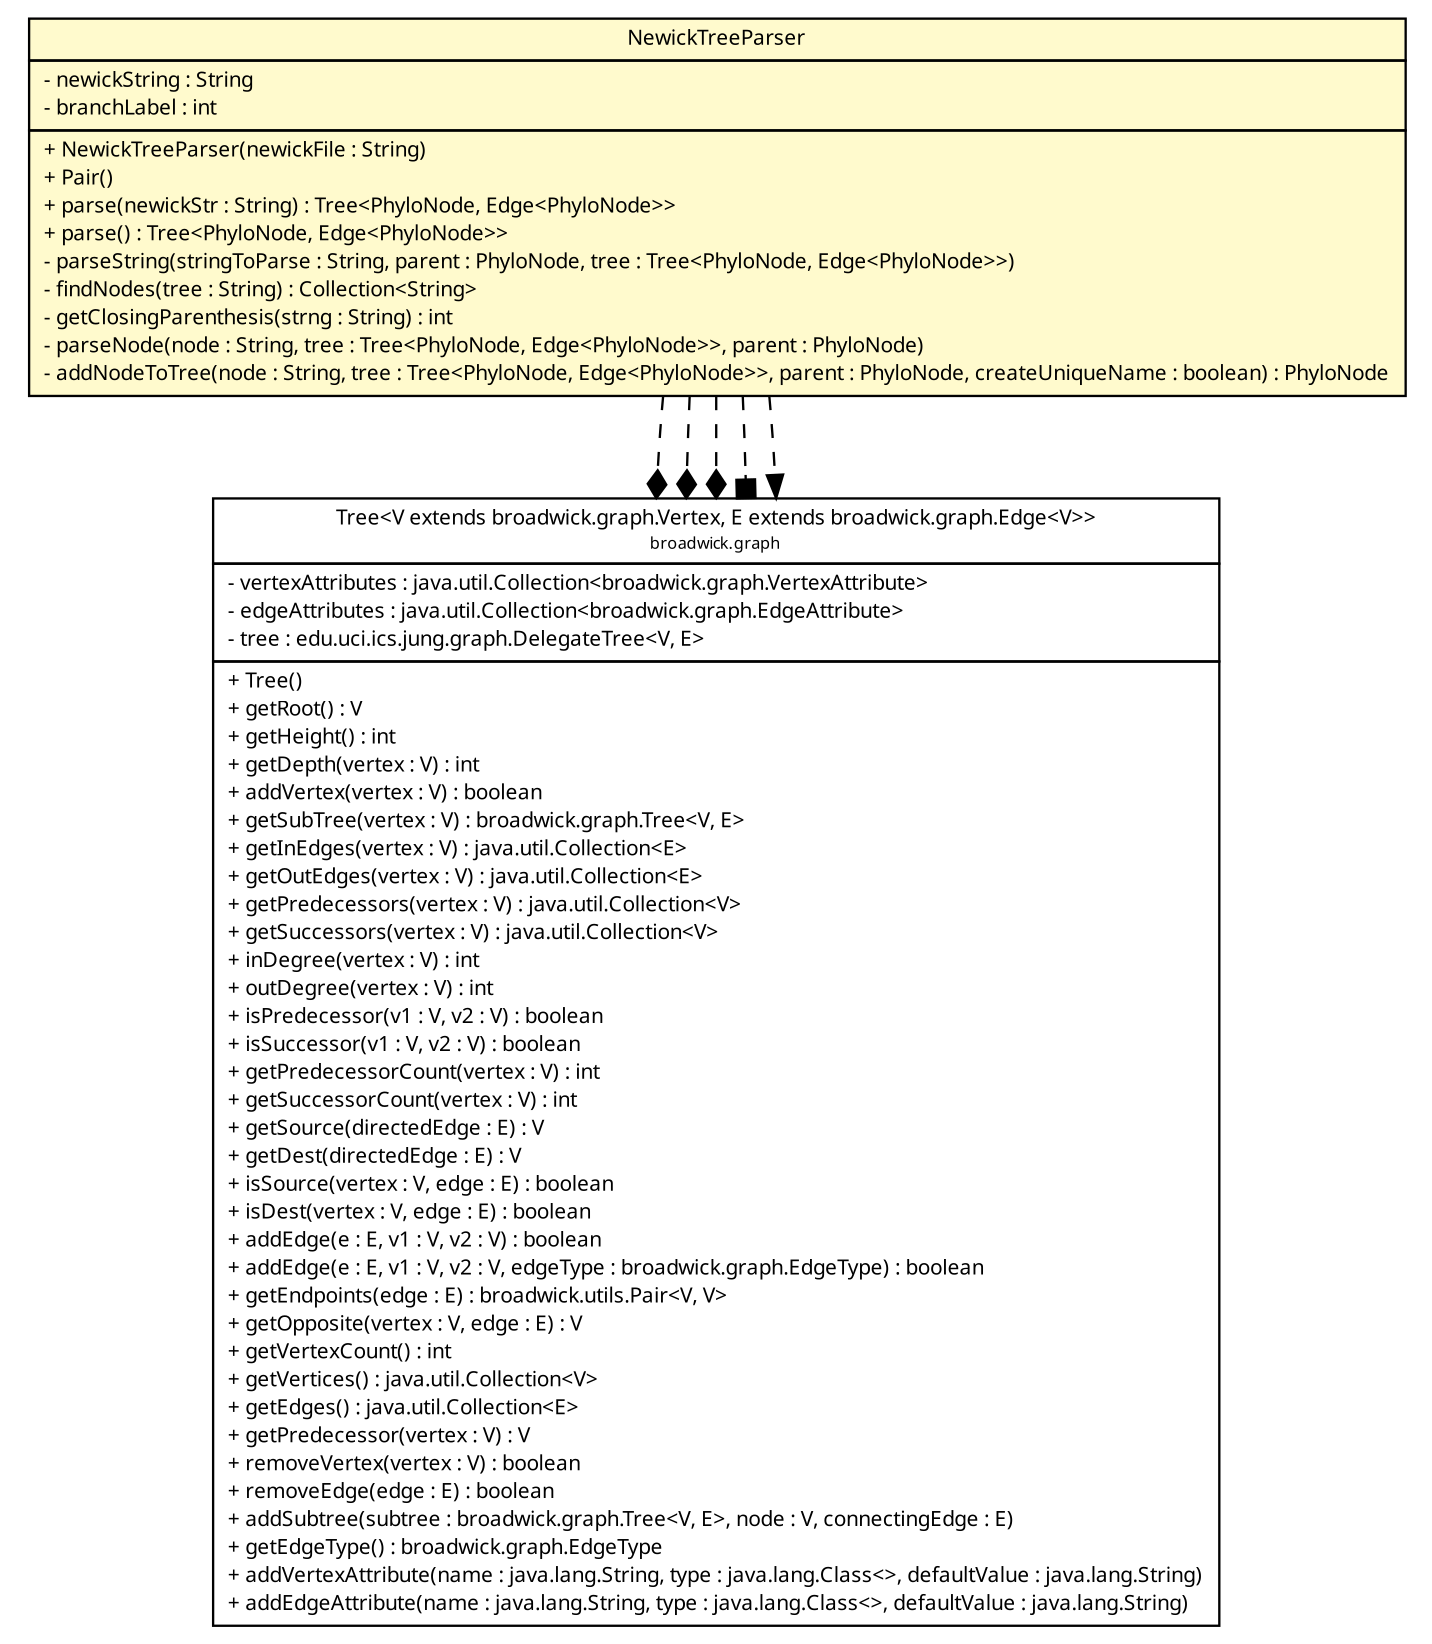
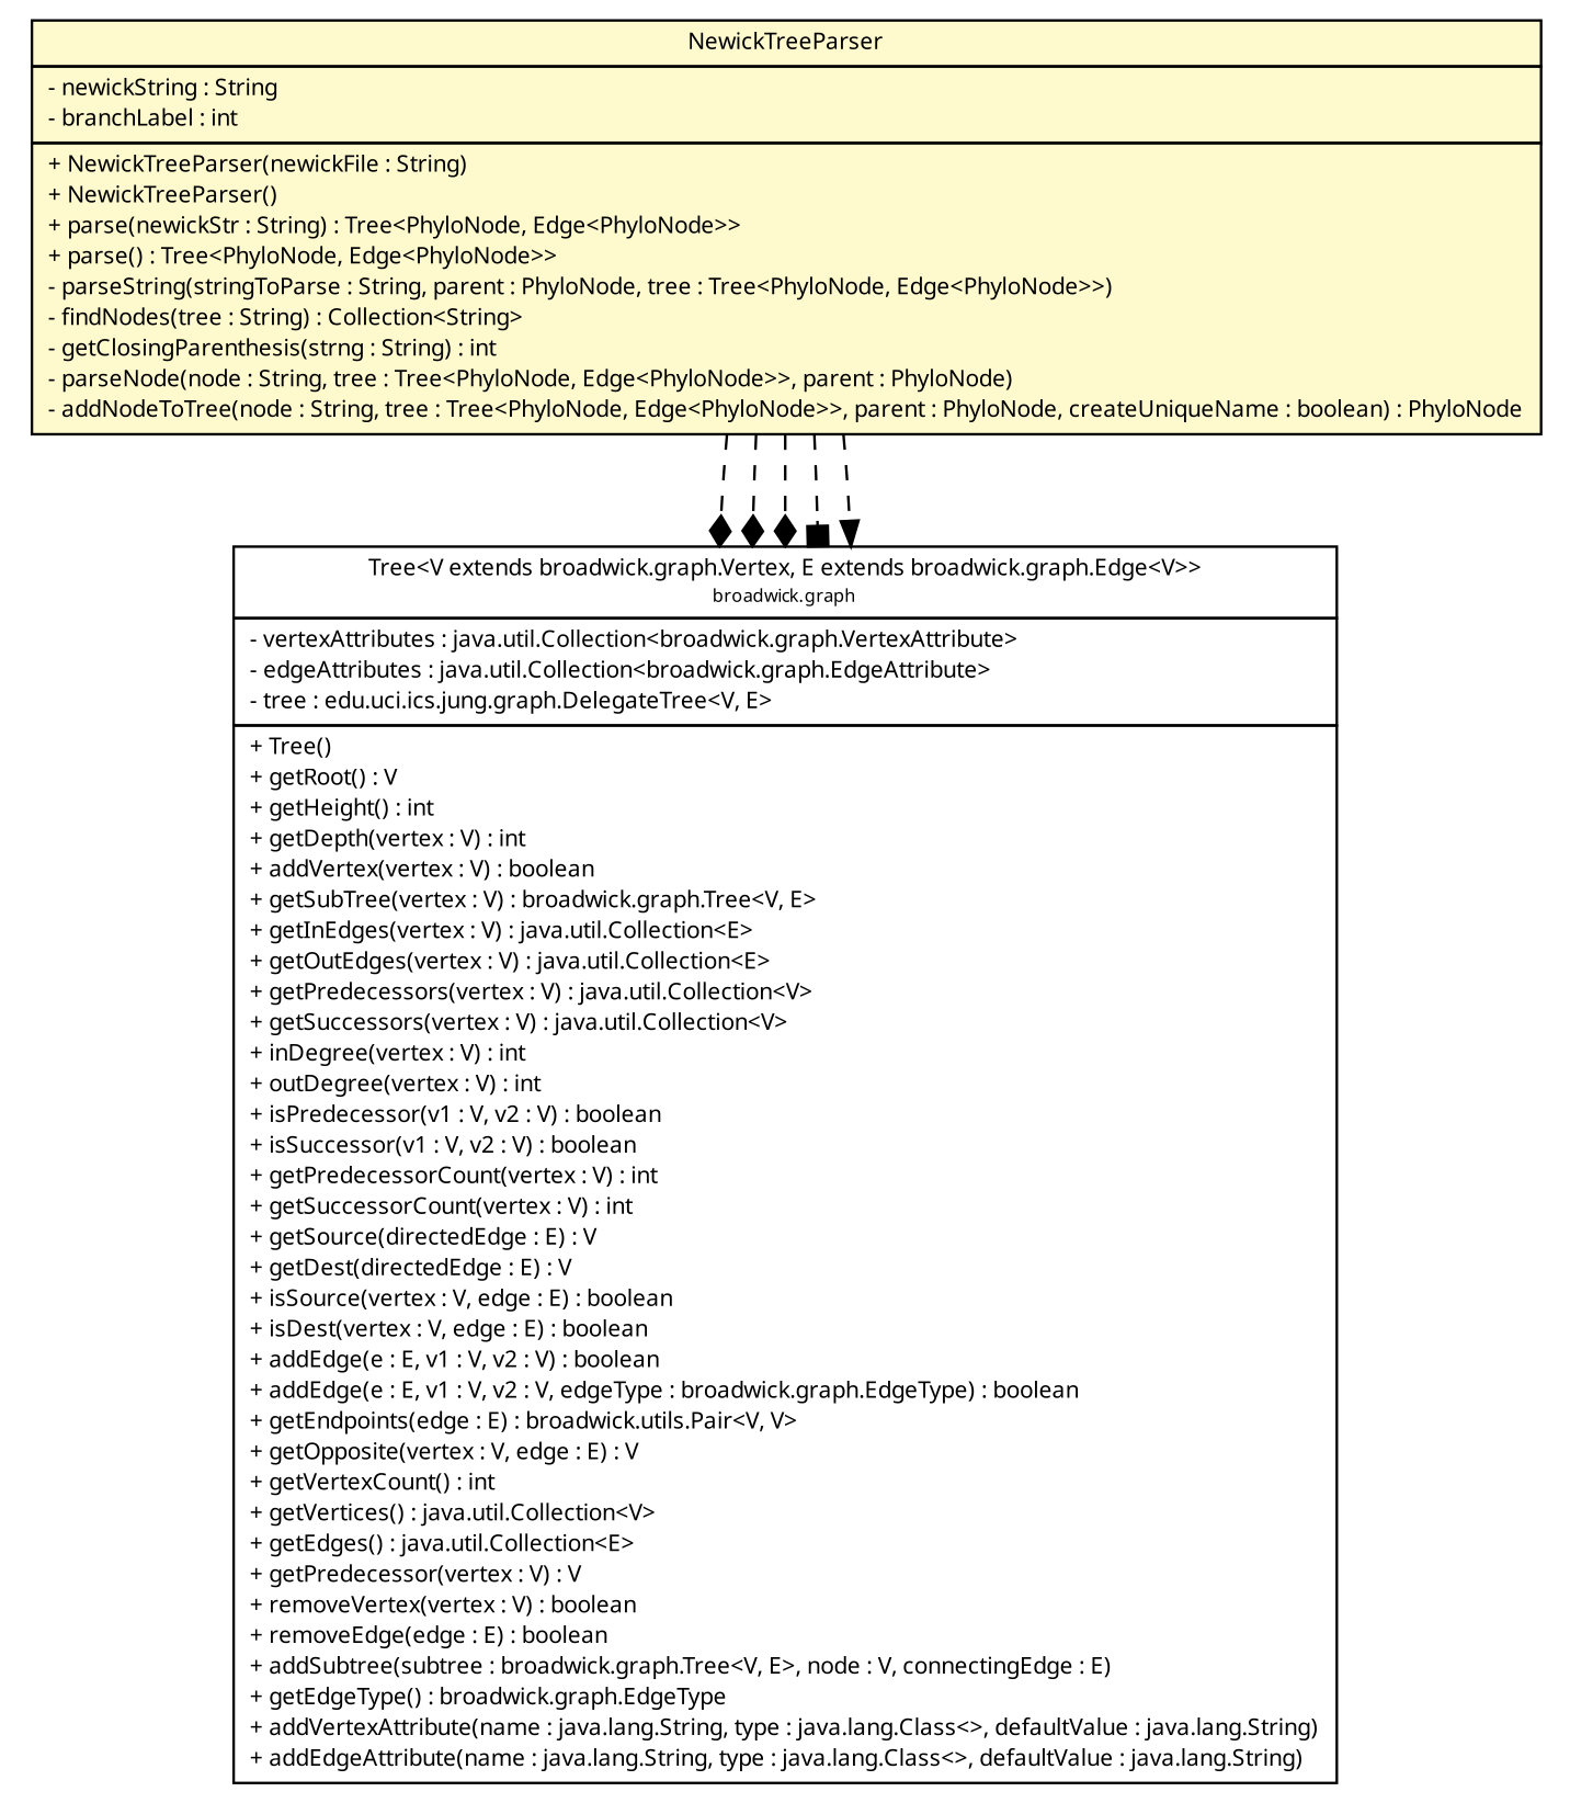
  digraph {
    nodesep=0.25
    ranksep=0.5
    node [fontcolor=black fontname="Trebuchet MS" fontsize=9.0 shape=plaintext]
    edge [arrowhead=diamond color=black fontcolor=black fontname="Trebuchet MS" fontsize=10.0 headport=p labelfontname="Trebuchet MS" labelfontsize=10 style=dashed tailport=p]
    n1 [label=<<table title="broadwick.graph.Tree" border="0" cellborder="1" cellspacing="0" cellpadding="2" port="p" href="../graph/Tree.html"> 		<tr><td><table border="0" cellspacing="0" cellpadding="1"> <tr><td align="center" balign="center"><font face="Trebuchet MS"> Tree&lt;V extends broadwick.graph.Vertex, E extends broadwick.graph.Edge&lt;V&gt;&gt; </font></td></tr> <tr><td align="center" balign="center"><font face="Trebuchet MS" point-size="7.0"> broadwick.graph </font></td></tr> 		</table></td></tr> 		<tr><td><table border="0" cellspacing="0" cellpadding="1"> <tr><td align="left" balign="left"> - vertexAttributes : java.util.Collection&lt;broadwick.graph.VertexAttribute&gt; </td></tr> <tr><td align="left" balign="left"> - edgeAttributes : java.util.Collection&lt;broadwick.graph.EdgeAttribute&gt; </td></tr> <tr><td align="left" balign="left"> - tree : edu.uci.ics.jung.graph.DelegateTree&lt;V, E&gt; </td></tr> 		</table></td></tr> 		<tr><td><table border="0" cellspacing="0" cellpadding="1"> <tr><td align="left" balign="left"> + Tree() </td></tr> <tr><td align="left" balign="left"> + getRoot() : V </td></tr> <tr><td align="left" balign="left"> + getHeight() : int </td></tr> <tr><td align="left" balign="left"> + getDepth(vertex : V) : int </td></tr> <tr><td align="left" balign="left"> + addVertex(vertex : V) : boolean </td></tr> <tr><td align="left" balign="left"> + getSubTree(vertex : V) : broadwick.graph.Tree&lt;V, E&gt; </td></tr> <tr><td align="left" balign="left"> + getInEdges(vertex : V) : java.util.Collection&lt;E&gt; </td></tr> <tr><td align="left" balign="left"> + getOutEdges(vertex : V) : java.util.Collection&lt;E&gt; </td></tr> <tr><td align="left" balign="left"> + getPredecessors(vertex : V) : java.util.Collection&lt;V&gt; </td></tr> <tr><td align="left" balign="left"> + getSuccessors(vertex : V) : java.util.Collection&lt;V&gt; </td></tr> <tr><td align="left" balign="left"> + inDegree(vertex : V) : int </td></tr> <tr><td align="left" balign="left"> + outDegree(vertex : V) : int </td></tr> <tr><td align="left" balign="left"> + isPredecessor(v1 : V, v2 : V) : boolean </td></tr> <tr><td align="left" balign="left"> + isSuccessor(v1 : V, v2 : V) : boolean </td></tr> <tr><td align="left" balign="left"> + getPredecessorCount(vertex : V) : int </td></tr> <tr><td align="left" balign="left"> + getSuccessorCount(vertex : V) : int </td></tr> <tr><td align="left" balign="left"> + getSource(directedEdge : E) : V </td></tr> <tr><td align="left" balign="left"> + getDest(directedEdge : E) : V </td></tr> <tr><td align="left" balign="left"> + isSource(vertex : V, edge : E) : boolean </td></tr> <tr><td align="left" balign="left"> + isDest(vertex : V, edge : E) : boolean </td></tr> <tr><td align="left" balign="left"> + addEdge(e : E, v1 : V, v2 : V) : boolean </td></tr> <tr><td align="left" balign="left"> + addEdge(e : E, v1 : V, v2 : V, edgeType : broadwick.graph.EdgeType) : boolean </td></tr> <tr><td align="left" balign="left"> + getEndpoints(edge : E) : broadwick.utils.Pair&lt;V, V&gt; </td></tr> <tr><td align="left" balign="left"> + getOpposite(vertex : V, edge : E) : V </td></tr> <tr><td align="left" balign="left"> + getVertexCount() : int </td></tr> <tr><td align="left" balign="left"> + getVertices() : java.util.Collection&lt;V&gt; </td></tr> <tr><td align="left" balign="left"> + getEdges() : java.util.Collection&lt;E&gt; </td></tr> <tr><td align="left" balign="left"> + getPredecessor(vertex : V) : V </td></tr> <tr><td align="left" balign="left"> + removeVertex(vertex : V) : boolean </td></tr> <tr><td align="left" balign="left"> + removeEdge(edge : E) : boolean </td></tr> <tr><td align="left" balign="left"> + addSubtree(subtree : broadwick.graph.Tree&lt;V, E&gt;, node : V, connectingEdge : E) </td></tr> <tr><td align="left" balign="left"> + getEdgeType() : broadwick.graph.EdgeType </td></tr> <tr><td align="left" balign="left"> + addVertexAttribute(name : java.lang.String, type : java.lang.Class&lt;&gt;, defaultValue : java.lang.String) </td></tr> <tr><td align="left" balign="left"> + addEdgeAttribute(name : java.lang.String, type : java.lang.Class&lt;&gt;, defaultValue : java.lang.String) </td></tr> 		</table></td></tr> 		</table>>]
-   n2 [label=<<table title="broadwick.phylo.NewickTreeParser" border="0" cellborder="1" cellspacing="0" cellpadding="2" port="p" bgcolor="lemonChiffon" href="./NewickTreeParser.html"> 		<tr><td><table border="0" cellspacing="0" cellpadding="1"> <tr><td align="center" balign="center"><font face="Trebuchet MS"> NewickTreeParser </font></td></tr> 		</table></td></tr> 		<tr><td><table border="0" cellspacing="0" cellpadding="1"> <tr><td align="left" balign="left"> - newickString : String </td></tr> <tr><td align="left" balign="left"> - branchLabel : int </td></tr> 		</table></td></tr> 		<tr><td><table border="0" cellspacing="0" cellpadding="1"> <tr><td align="left" balign="left"> + NewickTreeParser(newickFile : String) </td></tr> <tr><td align="left" balign="left"> + Pair() </td></tr> <tr><td align="left" balign="left"> + parse(newickStr : String) : Tree&lt;PhyloNode, Edge&lt;PhyloNode&gt;&gt; </td></tr> <tr><td align="left" balign="left"> + parse() : Tree&lt;PhyloNode, Edge&lt;PhyloNode&gt;&gt; </td></tr> <tr><td align="left" balign="left"> - parseString(stringToParse : String, parent : PhyloNode, tree : Tree&lt;PhyloNode, Edge&lt;PhyloNode&gt;&gt;) </td></tr> <tr><td align="left" balign="left"> - findNodes(tree : String) : Collection&lt;String&gt; </td></tr> <tr><td align="left" balign="left"> - getClosingParenthesis(strng : String) : int </td></tr> <tr><td align="left" balign="left"> - parseNode(node : String, tree : Tree&lt;PhyloNode, Edge&lt;PhyloNode&gt;&gt;, parent : PhyloNode) </td></tr> <tr><td align="left" balign="left"> - addNodeToTree(node : String, tree : Tree&lt;PhyloNode, Edge&lt;PhyloNode&gt;&gt;, parent : PhyloNode, createUniqueName : boolean) : PhyloNode </td></tr> 		</table></td></tr> 		</table>>]
+   n2 [label=<<table title="broadwick.phylo.NewickTreeParser" border="0" cellborder="1" cellspacing="0" cellpadding="2" port="p" bgcolor="lemonChiffon" href="./NewickTreeParser.html"> 		<tr><td><table border="0" cellspacing="0" cellpadding="1"> <tr><td align="center" balign="center"><font face="Trebuchet MS"> NewickTreeParser </font></td></tr> 		</table></td></tr> 		<tr><td><table border="0" cellspacing="0" cellpadding="1"> <tr><td align="left" balign="left"> - newickString : String </td></tr> <tr><td align="left" balign="left"> - branchLabel : int </td></tr> 		</table></td></tr> 		<tr><td><table border="0" cellspacing="0" cellpadding="1"> <tr><td align="left" balign="left"> + NewickTreeParser(newickFile : String) </td></tr> <tr><td align="left" balign="left"> + NewickTreeParser() </td></tr> <tr><td align="left" balign="left"> + parse(newickStr : String) : Tree&lt;PhyloNode, Edge&lt;PhyloNode&gt;&gt; </td></tr> <tr><td align="left" balign="left"> + parse() : Tree&lt;PhyloNode, Edge&lt;PhyloNode&gt;&gt; </td></tr> <tr><td align="left" balign="left"> - parseString(stringToParse : String, parent : PhyloNode, tree : Tree&lt;PhyloNode, Edge&lt;PhyloNode&gt;&gt;) </td></tr> <tr><td align="left" balign="left"> - findNodes(tree : String) : Collection&lt;String&gt; </td></tr> <tr><td align="left" balign="left"> - getClosingParenthesis(strng : String) : int </td></tr> <tr><td align="left" balign="left"> - parseNode(node : String, tree : Tree&lt;PhyloNode, Edge&lt;PhyloNode&gt;&gt;, parent : PhyloNode) </td></tr> <tr><td align="left" balign="left"> - addNodeToTree(node : String, tree : Tree&lt;PhyloNode, Edge&lt;PhyloNode&gt;&gt;, parent : PhyloNode, createUniqueName : boolean) : PhyloNode </td></tr> 		</table></td></tr> 		</table>>]
    n2 -> n1
    n2 -> n1
    n2 -> n1
    n2 -> n1 [arrowhead=box]
    n2 -> n1 [arrowhead=normal]
  }
